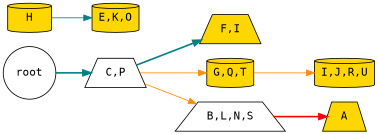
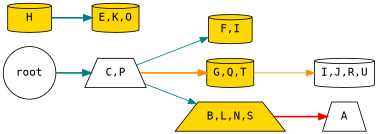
  strict digraph {
    fontname="DejaVu Sans Mono"
    rankdir=LR
    node [fillcolor=gold fontname="DejaVu Sans Mono" shape=cylinder style=filled]
    edge [color=teal fontname="DejaVu Sans Mono" style=solid]
    n1 [fillcolor=white label=root shape=circle]
    n2 [fillcolor=white label="C,P" shape=trapezium]
-   n3 [label="I,J,R,U"]
-   n4 [label="F,I" shape=trapezium]
+   n3 [fillcolor=white label="I,J,R,U"]
+   n4 [label="F,I"]
    n5 [label="G,Q,T"]
-   n6 [fillcolor=white label="B,L,N,S" shape=trapezium]
-   n7 [label=A shape=trapezium]
+   n6 [label="B,L,N,S" shape=trapezium]
+   n7 [fillcolor=white label=A shape=trapezium]
    n8 [label=H]
    n9 [label="E,K,O"]
    n1 -> n2 [style=bold]
-   n2 -> n4 [style=bold]
-   n2 -> n5 [color=darkorange]
-   n2 -> n6 [color=darkorange]
+   n2 -> n4
+   n2 -> n5 [color=darkorange style=bold]
+   n2 -> n6
    n5 -> n3 [color=darkorange]
    n6 -> n7 [color=red style=bold]
-   n8 -> n9
+   n8 -> n9 [style=bold]
  }
